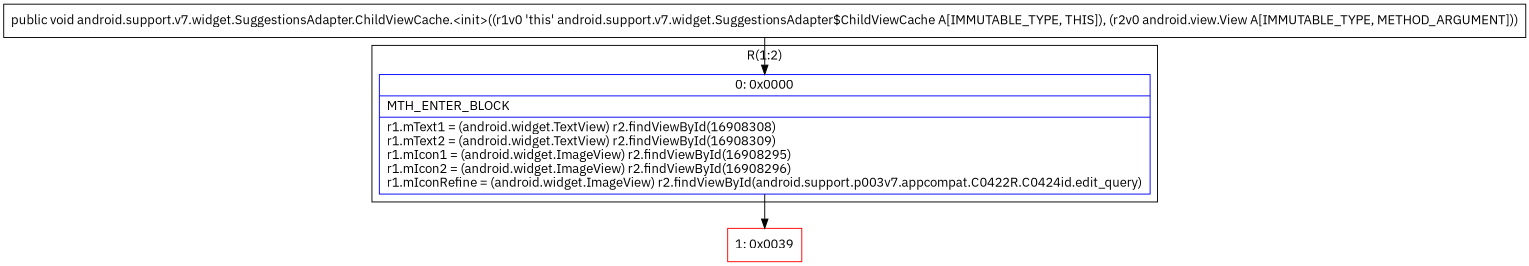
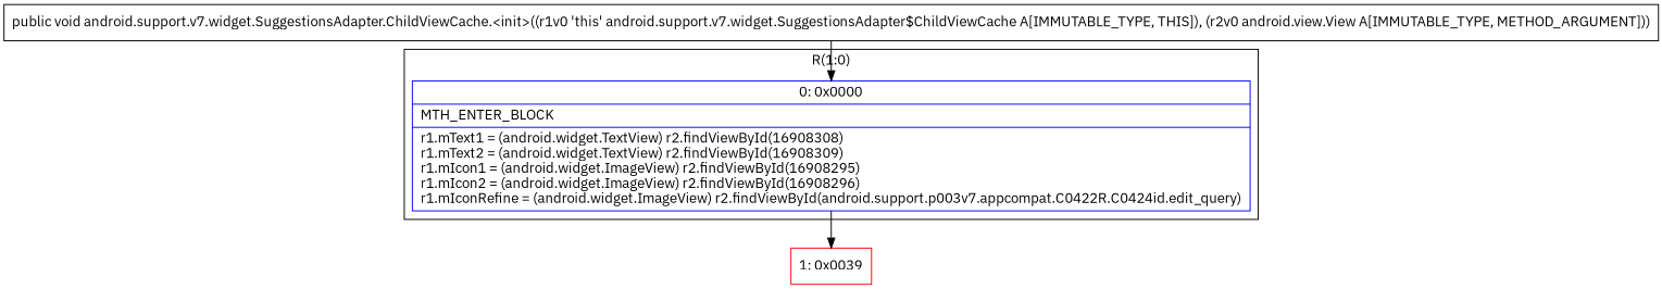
  digraph {
    fontname="IBM Plex Sans"
    node [shape=record fontname="IBM Plex Sans"]
    edge [fontname="IBM Plex Sans"]
    n1 [color=blue label="{0\:\ 0x0000|MTH_ENTER_BLOCK\l|r1.mText1 = (android.widget.TextView) r2.findViewById(16908308)\lr1.mText2 = (android.widget.TextView) r2.findViewById(16908309)\lr1.mIcon1 = (android.widget.ImageView) r2.findViewById(16908295)\lr1.mIcon2 = (android.widget.ImageView) r2.findViewById(16908296)\lr1.mIconRefine = (android.widget.ImageView) r2.findViewById(android.support.p003v7.appcompat.C0422R.C0424id.edit_query)\l}"]
    n2 [color=red label="{1\:\ 0x0039}"]
    n3 [label="{public void android.support.v7.widget.SuggestionsAdapter.ChildViewCache.\<init\>((r1v0 'this' android.support.v7.widget.SuggestionsAdapter$ChildViewCache A[IMMUTABLE_TYPE, THIS]), (r2v0 android.view.View A[IMMUTABLE_TYPE, METHOD_ARGUMENT])) }"]
    subgraph cluster_1 {
-     label="R(1:2)"
+     label="R(1:0)"
      n1
    }
    n1 -> n2
    n3 -> n1
  }
